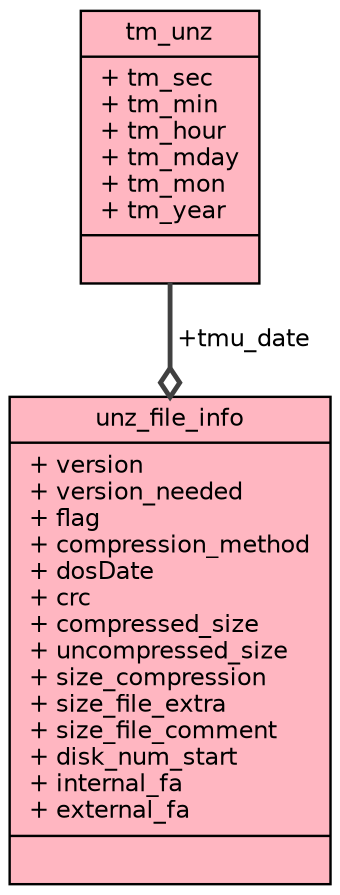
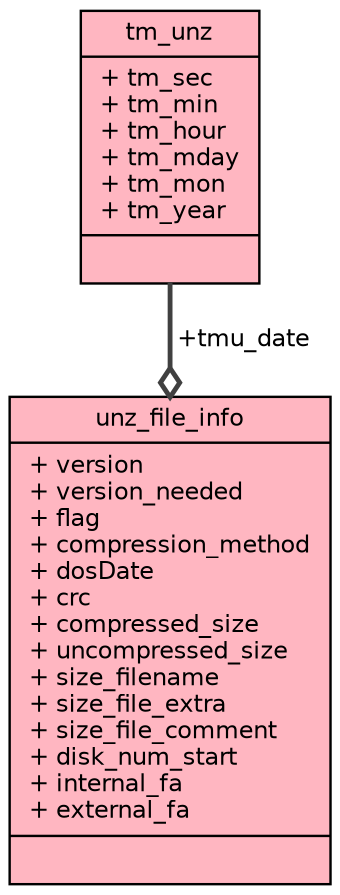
  digraph {
    node [color=black fillcolor=lightpink fontname=Helvetica fontsize=10 shape=record style=filled]
-   n1 [fontcolor=black height=0.2 label="{unz_file_info\n|+ version\l+ version_needed\l+ flag\l+ compression_method\l+ dosDate\l+ crc\l+ compressed_size\l+ uncompressed_size\l+ size_compression\l+ size_file_extra\l+ size_file_comment\l+ disk_num_start\l+ internal_fa\l+ external_fa\l|}" width=0.4]
+   n1 [fontcolor=black height=0.2 label="{unz_file_info\n|+ version\l+ version_needed\l+ flag\l+ compression_method\l+ dosDate\l+ crc\l+ compressed_size\l+ uncompressed_size\l+ size_filename\l+ size_file_extra\l+ size_file_comment\l+ disk_num_start\l+ internal_fa\l+ external_fa\l|}" width=0.4]
    n2 [height=0.2 label="{tm_unz\n|+ tm_sec\l+ tm_min\l+ tm_hour\l+ tm_mday\l+ tm_mon\l+ tm_year\l|}" width=0.4]
    n2 -> n1 [arrowhead=odiamond color=grey25 fontname=Helvetica fontsize=10 label=" +tmu_date" labelfontname=Helvetica labelfontsize=10 style=bold]
  }
